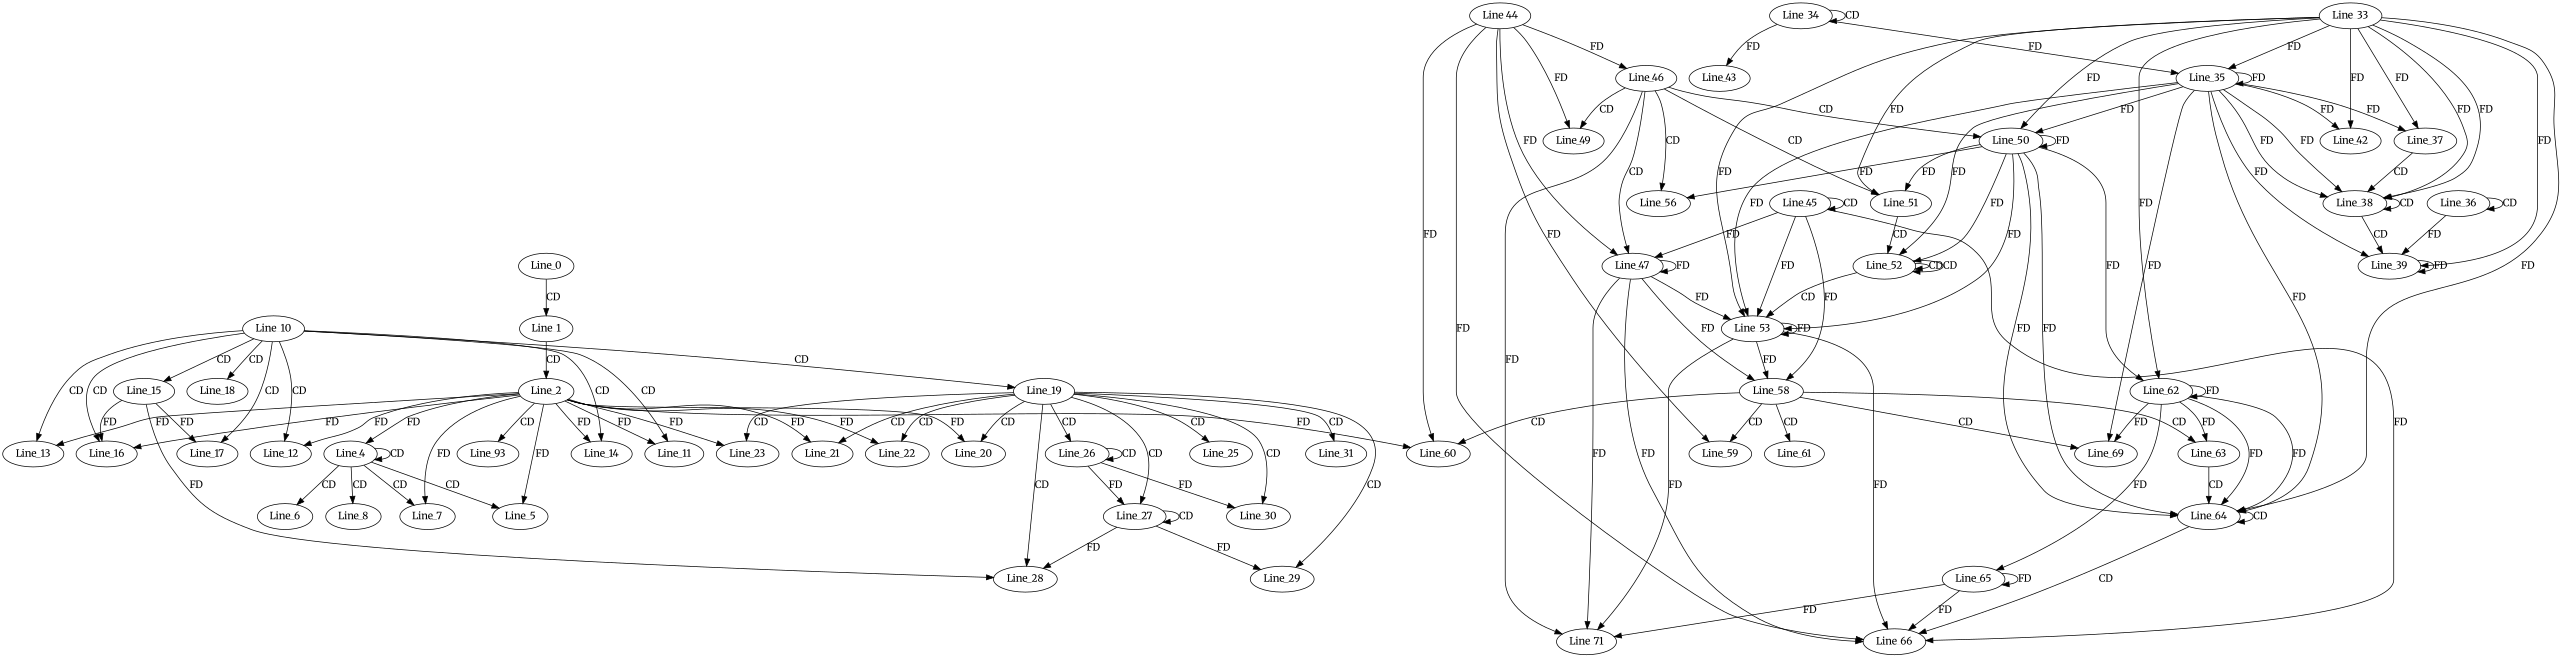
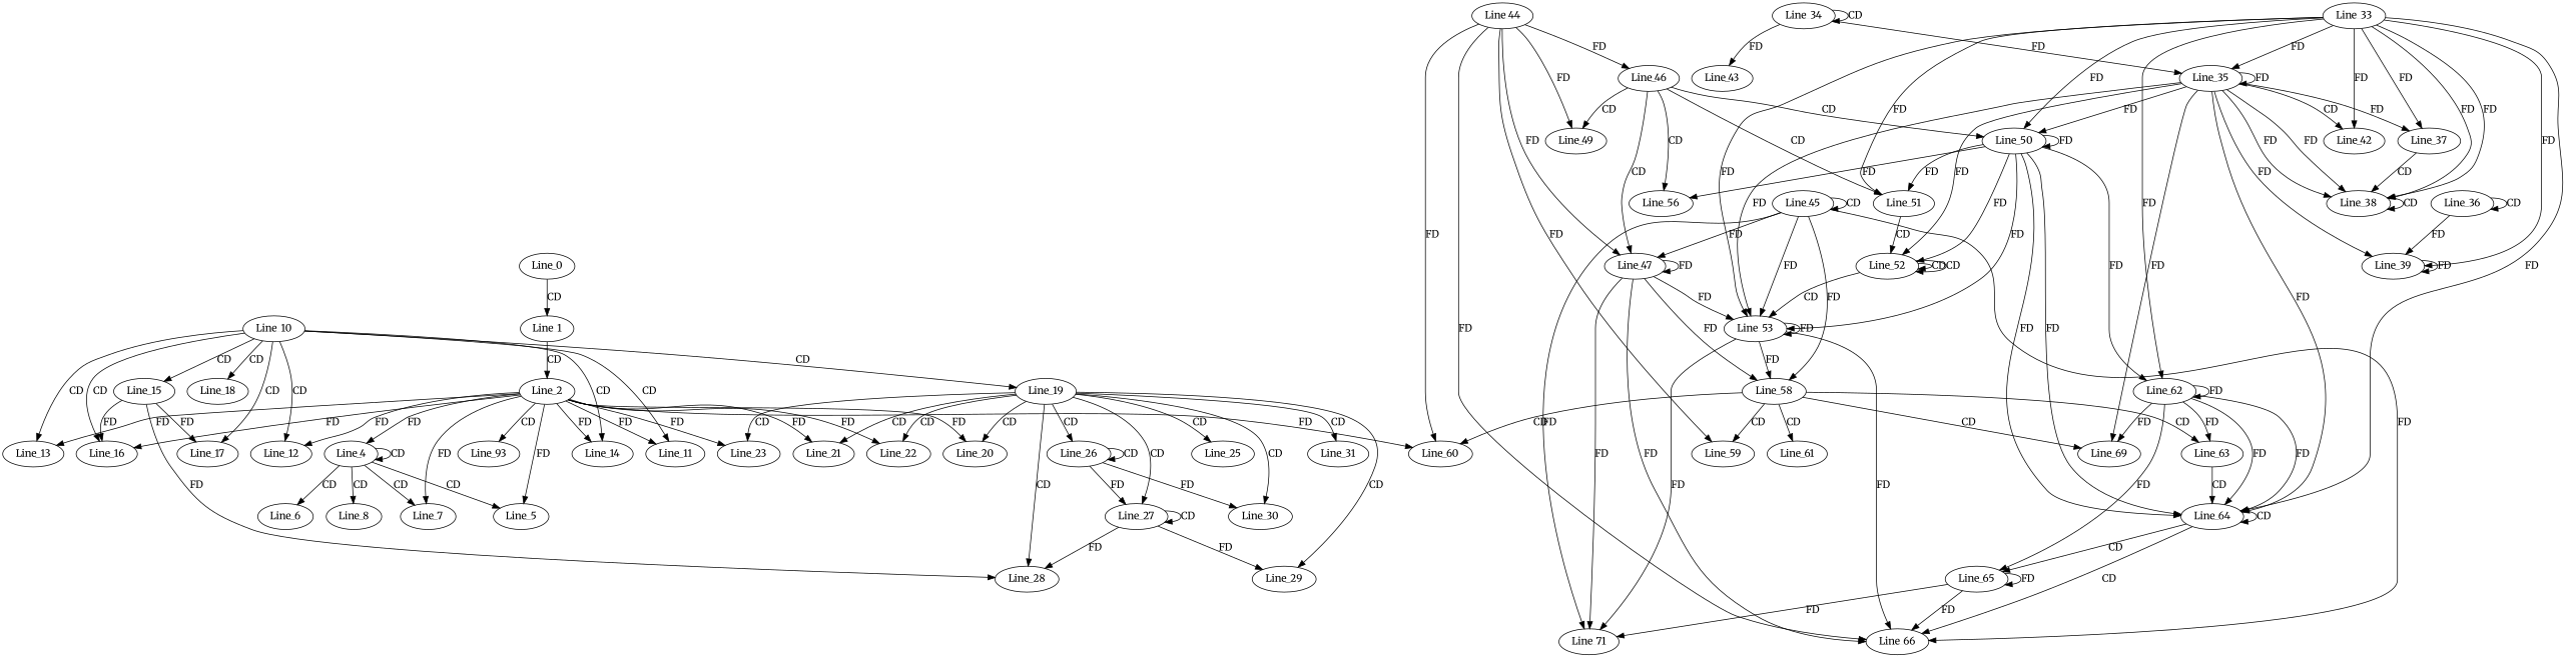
  digraph {
    fontname=Merriweather
    node [fontname=Merriweather]
    edge [fontname=Merriweather]
    Line_0
    Line_1
    Line_2
    Line_4
    Line_5
    Line_7
    Line_11
    Line_12
    Line_13
    Line_14
    Line_16
    Line_20
    Line_21
    Line_22
    Line_23
    Line_60
    Line_93
    Line_6
    Line_8
    Line_44
    Line_46
    Line_47
    Line_49
    Line_59
    Line_66
    Line_10
    Line_15
    Line_17
    Line_18
    Line_19
    Line_28
    Line_25
    Line_26
    Line_27
    Line_29
    Line_30
    Line_31
    Line_34
    Line_35
    Line_43
    Line_37
    Line_38
    Line_39
    Line_42
    Line_50
    Line_52
    Line_53
    Line_64
    Line_69
    Line_33
    Line_62
    Line_51
    Line_56
    Line_58
    Line_71
    Line_63
    Line_65
    Line_36
    Line_45
    Line_61
    Line_0 -> Line_1 [label=CD]
    Line_1 -> Line_2 [label=CD]
    Line_2 -> Line_4 [label=FD]
    Line_2 -> Line_5 [label=FD]
    Line_2 -> Line_7 [label=FD]
    Line_2 -> Line_11 [label=FD]
    Line_2 -> Line_12 [label=FD]
    Line_2 -> Line_13 [label=FD]
    Line_2 -> Line_14 [label=FD]
    Line_2 -> Line_16 [label=FD]
    Line_2 -> Line_20 [label=FD]
    Line_2 -> Line_21 [label=FD]
    Line_2 -> Line_22 [label=FD]
    Line_2 -> Line_23 [label=FD]
    Line_2 -> Line_60 [label=FD]
    Line_2 -> Line_93 [label=CD]
    Line_4 -> Line_4 [label=CD]
    Line_4 -> Line_5 [label=CD]
    Line_4 -> Line_7 [label=CD]
    Line_4 -> Line_6 [label=CD]
    Line_4 -> Line_8 [label=CD]
    Line_44 -> Line_60 [label=FD]
    Line_44 -> Line_46 [label=FD]
    Line_44 -> Line_47 [label=FD]
    Line_44 -> Line_49 [label=FD]
    Line_44 -> Line_59 [label=FD]
    Line_44 -> Line_66 [label=FD]
    Line_46 -> Line_47 [label=CD]
    Line_46 -> Line_49 [label=CD]
    Line_46 -> Line_50 [label=CD]
    Line_46 -> Line_51 [label=CD]
    Line_46 -> Line_56 [label=CD]
    Line_47 -> Line_47 [label=FD]
    Line_47 -> Line_66 [label=FD]
    Line_47 -> Line_53 [label=FD]
    Line_47 -> Line_58 [label=FD]
    Line_47 -> Line_71 [label=FD]
    Line_10 -> Line_11 [label=CD]
    Line_10 -> Line_12 [label=CD]
    Line_10 -> Line_13 [label=CD]
    Line_10 -> Line_14 [label=CD]
    Line_10 -> Line_16 [label=CD]
    Line_10 -> Line_15 [label=CD]
    Line_10 -> Line_17 [label=CD]
    Line_10 -> Line_18 [label=CD]
    Line_10 -> Line_19 [label=CD]
    Line_15 -> Line_16 [label=FD]
    Line_15 -> Line_17 [label=FD]
    Line_15 -> Line_28 [label=FD]
    Line_19 -> Line_20 [label=CD]
    Line_19 -> Line_21 [label=CD]
    Line_19 -> Line_22 [label=CD]
    Line_19 -> Line_23 [label=CD]
    Line_19 -> Line_28 [label=CD]
    Line_19 -> Line_25 [label=CD]
    Line_19 -> Line_26 [label=CD]
    Line_19 -> Line_27 [label=CD]
    Line_19 -> Line_29 [label=CD]
    Line_19 -> Line_30 [label=CD]
    Line_19 -> Line_31 [label=CD]
    Line_26 -> Line_26 [label=CD]
    Line_26 -> Line_27 [label=FD]
    Line_26 -> Line_30 [label=FD]
    Line_27 -> Line_28 [label=FD]
    Line_27 -> Line_27 [label=CD]
    Line_27 -> Line_29 [label=FD]
    Line_34 -> Line_34 [label=CD]
    Line_34 -> Line_35 [label=FD]
    Line_34 -> Line_43 [label=FD]
    Line_35 -> Line_35 [label=FD]
    Line_35 -> Line_37 [label=FD]
    Line_35 -> Line_38 [label=FD]
    Line_35 -> Line_38 [label=FD]
    Line_35 -> Line_39 [label=FD]
-   Line_35 -> Line_42 [label=FD]
+   Line_35 -> Line_42 [label=CD]
    Line_35 -> Line_50 [label=FD]
    Line_35 -> Line_52 [label=FD]
    Line_35 -> Line_53 [label=FD]
    Line_35 -> Line_64 [label=FD]
    Line_35 -> Line_69 [label=FD]
    Line_37 -> Line_38 [label=CD]
    Line_38 -> Line_38 [label=CD]
-   Line_38 -> Line_39 [label=CD]
    Line_39 -> Line_39 [label=FD]
    Line_50 -> Line_50 [label=FD]
    Line_50 -> Line_52 [label=FD]
    Line_50 -> Line_53 [label=FD]
    Line_50 -> Line_64 [label=FD]
    Line_50 -> Line_64 [label=FD]
    Line_50 -> Line_62 [label=FD]
    Line_50 -> Line_51 [label=FD]
    Line_50 -> Line_56 [label=FD]
    Line_52 -> Line_52 [label=CD]
    Line_52 -> Line_52 [label=CD]
    Line_52 -> Line_53 [label=CD]
    Line_53 -> Line_66 [label=FD]
    Line_53 -> Line_53 [label=FD]
    Line_53 -> Line_58 [label=FD]
    Line_53 -> Line_71 [label=FD]
    Line_64 -> Line_66 [label=CD]
    Line_64 -> Line_64 [label=CD]
+   Line_64 -> Line_65 [label=CD]
    Line_33 -> Line_35 [label=FD]
    Line_33 -> Line_37 [label=FD]
    Line_33 -> Line_38 [label=FD]
    Line_33 -> Line_38 [label=FD]
    Line_33 -> Line_39 [label=FD]
    Line_33 -> Line_42 [label=FD]
    Line_33 -> Line_50 [label=FD]
    Line_33 -> Line_53 [label=FD]
    Line_33 -> Line_64 [label=FD]
    Line_33 -> Line_62 [label=FD]
    Line_33 -> Line_51 [label=FD]
    Line_62 -> Line_64 [label=FD]
    Line_62 -> Line_64 [label=FD]
    Line_62 -> Line_69 [label=FD]
    Line_62 -> Line_62 [label=FD]
    Line_62 -> Line_63 [label=FD]
    Line_62 -> Line_65 [label=FD]
    Line_51 -> Line_52 [label=CD]
    Line_58 -> Line_60 [label=CD]
    Line_58 -> Line_59 [label=CD]
    Line_58 -> Line_69 [label=CD]
    Line_58 -> Line_63 [label=CD]
    Line_58 -> Line_61 [label=CD]
    Line_63 -> Line_64 [label=CD]
    Line_65 -> Line_66 [label=FD]
    Line_65 -> Line_71 [label=FD]
    Line_65 -> Line_65 [label=FD]
    Line_36 -> Line_39 [label=FD]
    Line_36 -> Line_36 [label=CD]
    Line_45 -> Line_47 [label=FD]
    Line_45 -> Line_66 [label=FD]
    Line_45 -> Line_53 [label=FD]
    Line_45 -> Line_58 [label=FD]
-   Line_46 -> Line_71 [label=FD]
+   Line_45 -> Line_71 [label=FD]
    Line_45 -> Line_45 [label=CD]
  }
